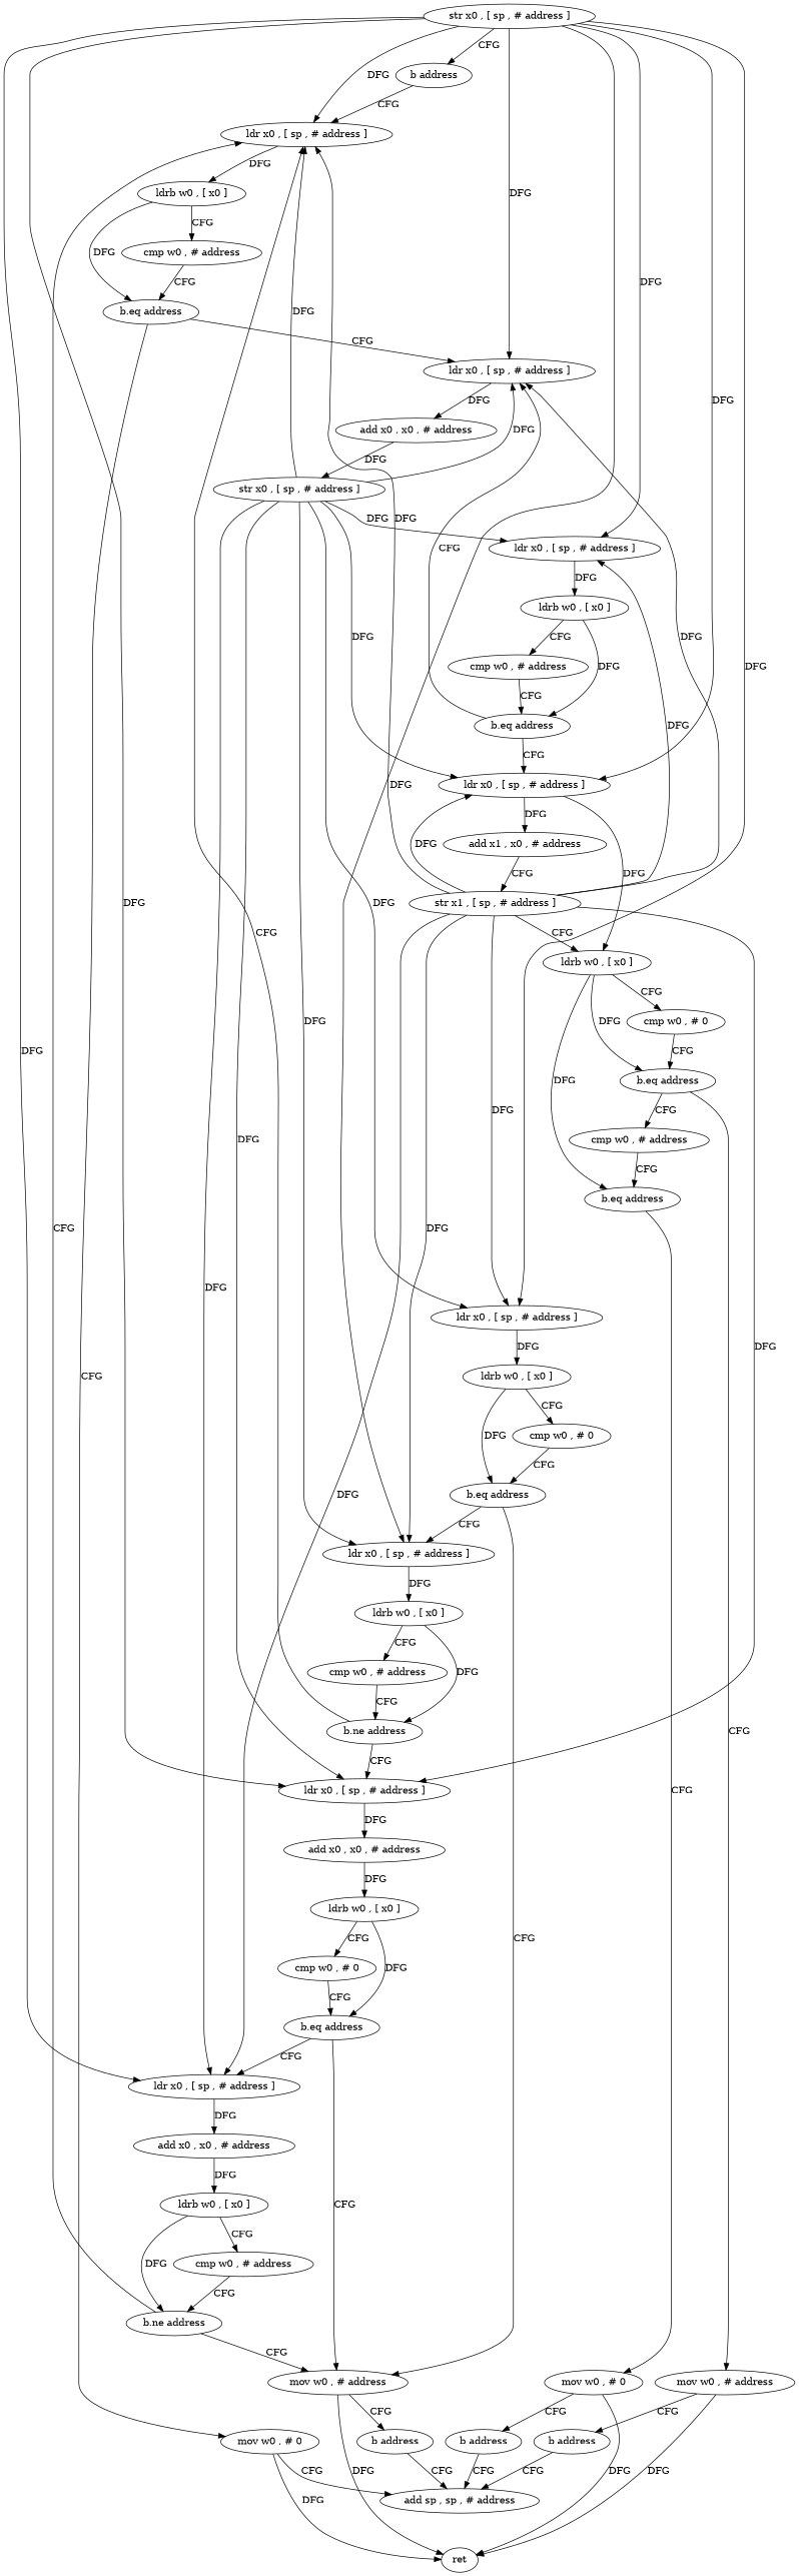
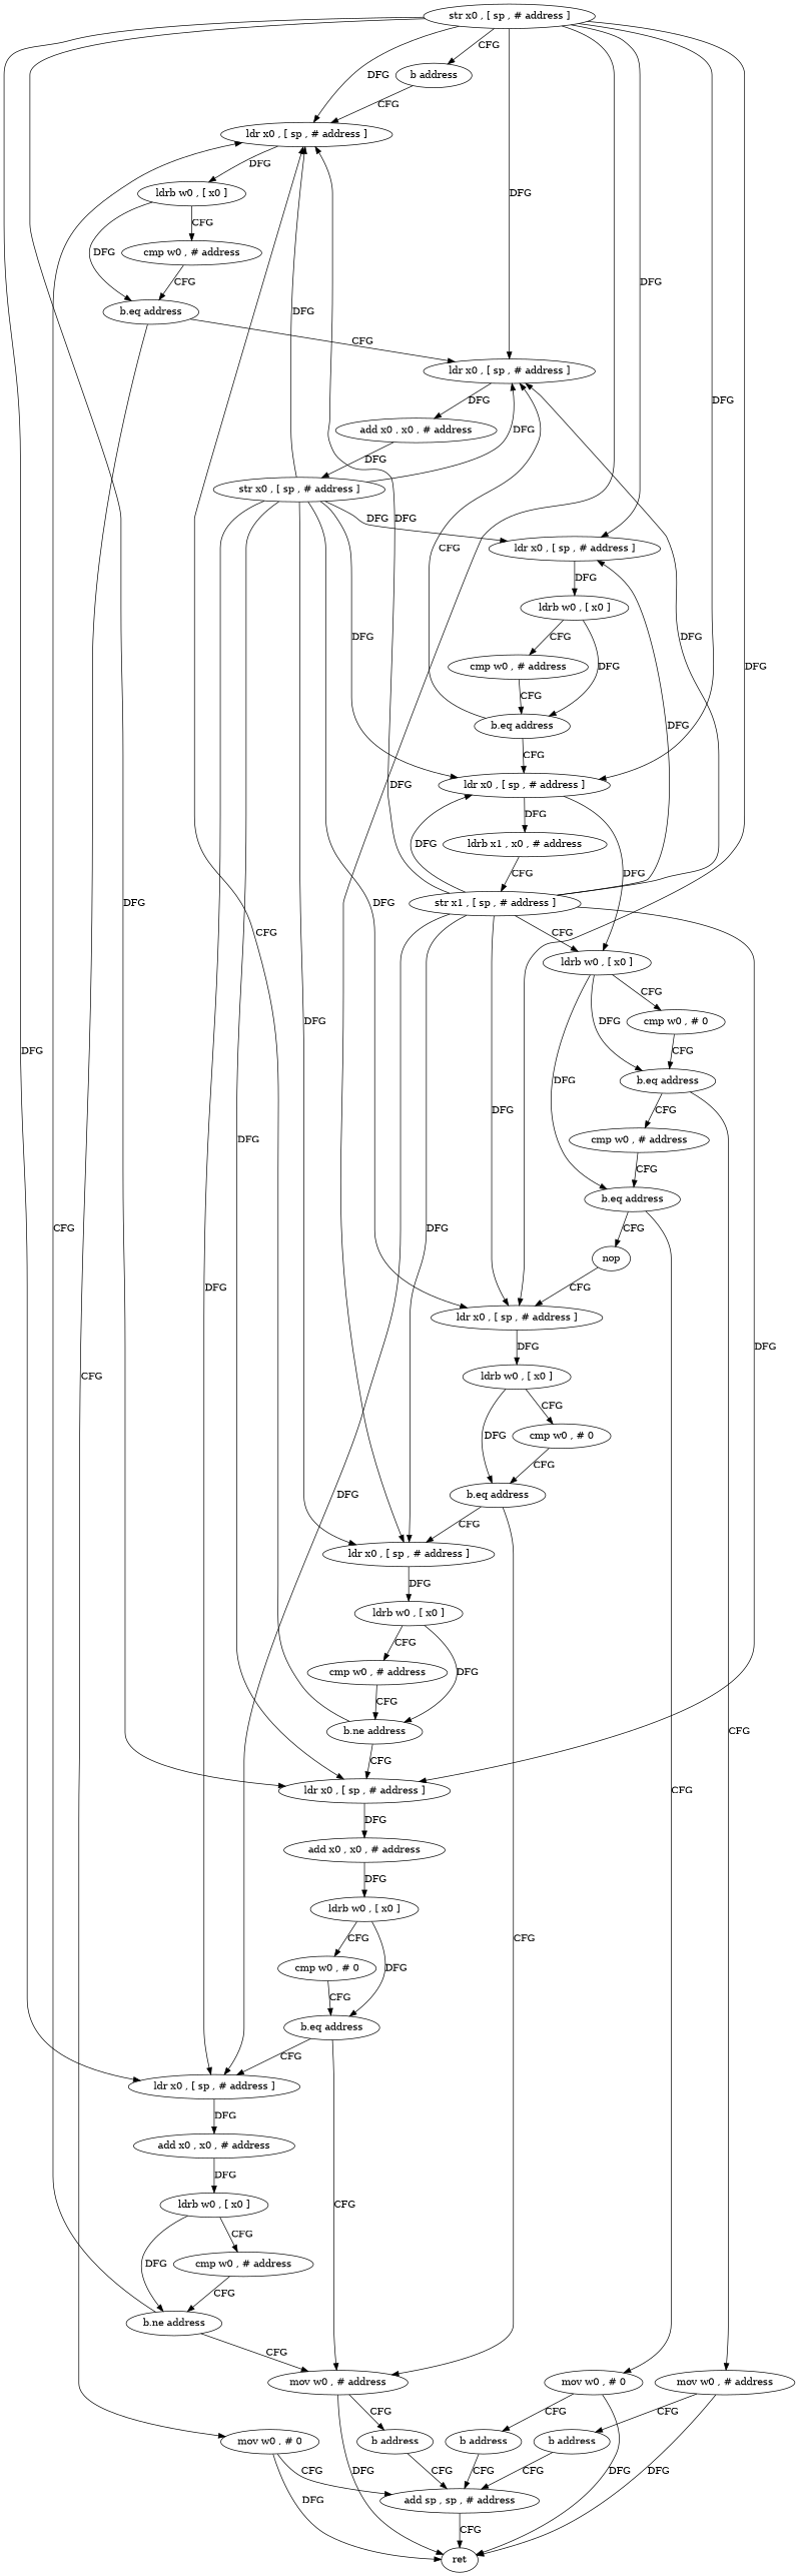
  digraph {
    n1 [label="str x0 , [ sp , # address ]"]
    n2 [label="b address"]
    n3 [label="ldr x0 , [ sp , # address ]"]
    n4 [label="ldr x0 , [ sp , # address ]"]
    n5 [label="ldr x0 , [ sp , # address ]"]
    n6 [label="ldr x0 , [ sp , # address ]"]
    n7 [label="ldr x0 , [ sp , # address ]"]
    n8 [label="ldr x0 , [ sp , # address ]"]
    n9 [label="ldr x0 , [ sp , # address ]"]
    n10 [label="ldr x0 , [ sp , # address ]"]
    n11 [label="ldrb w0 , [ x0 ]"]
    n12 [label="add x0 , x0 , # address"]
    n13 [label="ldrb w0 , [ x0 ]"]
-   n14 [label="add x1 , x0 , # address"]
+   n14 [label="ldrb x1 , x0 , # address"]
    n15 [label="ldrb w0 , [ x0 ]"]
    n16 [label="ldrb w0 , [ x0 ]"]
    n17 [label="ldrb w0 , [ x0 ]"]
    n18 [label="add x0 , x0 , # address"]
    n19 [label="add x0 , x0 , # address"]
    n20 [label="cmp w0 , # address"]
    n21 [label="b.eq address"]
    n22 [label="mov w0 , # 0"]
    n23 [label="add sp , sp , # address"]
    n24 [label=ret]
    n25 [label="str x0 , [ sp , # address ]"]
    n26 [label="cmp w0 , # address"]
    n27 [label="b.eq address"]
    n28 [label="str x1 , [ sp , # address ]"]
    n29 [label="cmp w0 , # 0"]
    n30 [label="b.eq address"]
    n31 [label="b.eq address"]
    n32 [label="mov w0 , # address"]
    n33 [label="cmp w0 , # address"]
+   n34 [label=nop]
    n35 [label="mov w0 , # 0"]
    n36 [label="b address"]
    n37 [label="b address"]
    n38 [label="cmp w0 , # 0"]
    n39 [label="b.eq address"]
    n40 [label="mov w0 , # address"]
    n41 [label="b address"]
    n42 [label="cmp w0 , # address"]
    n43 [label="b.ne address"]
    n44 [label="ldrb w0 , [ x0 ]"]
    n45 [label="cmp w0 , # 0"]
    n46 [label="b.eq address"]
    n47 [label="ldrb w0 , [ x0 ]"]
    n48 [label="cmp w0 , # address"]
    n49 [label="b.ne address"]
    n1 -> n2 [label=CFG]
    n1 -> n3 [label=DFG]
    n1 -> n4 [label=DFG]
    n1 -> n5 [label=DFG]
    n1 -> n6 [label=DFG]
    n1 -> n7 [label=DFG]
    n1 -> n8 [label=DFG]
    n1 -> n9 [label=DFG]
    n1 -> n10 [label=DFG]
    n2 -> n3 [label=CFG]
    n3 -> n11 [label=DFG]
    n4 -> n12 [label=DFG]
    n5 -> n13 [label=DFG]
    n6 -> n14 [label=DFG]
    n6 -> n15 [label=DFG]
    n7 -> n16 [label=DFG]
    n8 -> n17 [label=DFG]
    n9 -> n18 [label=DFG]
    n10 -> n19 [label=DFG]
    n11 -> n20 [label=CFG]
    n11 -> n21 [label=DFG]
    n12 -> n25 [label=DFG]
    n13 -> n26 [label=CFG]
    n13 -> n27 [label=DFG]
    n14 -> n28 [label=CFG]
    n15 -> n29 [label=CFG]
    n15 -> n30 [label=DFG]
    n15 -> n31 [label=DFG]
    n16 -> n38 [label=CFG]
    n16 -> n39 [label=DFG]
    n17 -> n42 [label=CFG]
    n17 -> n43 [label=DFG]
    n18 -> n44 [label=DFG]
    n19 -> n47 [label=DFG]
    n20 -> n21 [label=CFG]
    n21 -> n4 [label=CFG]
    n21 -> n22 [label=CFG]
    n22 -> n23 [label=CFG]
    n22 -> n24 [label=DFG]
+   n23 -> n24 [label=CFG]
    n25 -> n3 [label=DFG]
    n25 -> n4 [label=DFG]
    n25 -> n5 [label=DFG]
    n25 -> n6 [label=DFG]
    n25 -> n7 [label=DFG]
    n25 -> n8 [label=DFG]
    n25 -> n9 [label=DFG]
    n25 -> n10 [label=DFG]
    n26 -> n27 [label=CFG]
    n27 -> n4 [label=CFG]
    n27 -> n6 [label=CFG]
    n28 -> n3 [label=DFG]
    n28 -> n4 [label=DFG]
    n28 -> n5 [label=DFG]
    n28 -> n6 [label=DFG]
    n28 -> n7 [label=DFG]
    n28 -> n8 [label=DFG]
    n28 -> n9 [label=DFG]
    n28 -> n10 [label=DFG]
    n28 -> n15 [label=CFG]
    n29 -> n30 [label=CFG]
    n30 -> n32 [label=CFG]
    n30 -> n33 [label=CFG]
+   n31 -> n34 [label=CFG]
    n31 -> n35 [label=CFG]
    n32 -> n24 [label=DFG]
    n32 -> n36 [label=CFG]
    n33 -> n31 [label=CFG]
+   n34 -> n7 [label=CFG]
    n35 -> n24 [label=DFG]
    n35 -> n37 [label=CFG]
    n36 -> n23 [label=CFG]
    n37 -> n23 [label=CFG]
    n38 -> n39 [label=CFG]
    n39 -> n8 [label=CFG]
    n39 -> n40 [label=CFG]
    n40 -> n24 [label=DFG]
    n40 -> n41 [label=CFG]
    n41 -> n23 [label=CFG]
    n42 -> n43 [label=CFG]
    n43 -> n3 [label=CFG]
    n43 -> n9 [label=CFG]
    n44 -> n45 [label=CFG]
    n44 -> n46 [label=DFG]
    n45 -> n46 [label=CFG]
    n46 -> n10 [label=CFG]
    n46 -> n40 [label=CFG]
    n47 -> n48 [label=CFG]
    n47 -> n49 [label=DFG]
    n48 -> n49 [label=CFG]
    n49 -> n3 [label=CFG]
    n49 -> n40 [label=CFG]
  }
